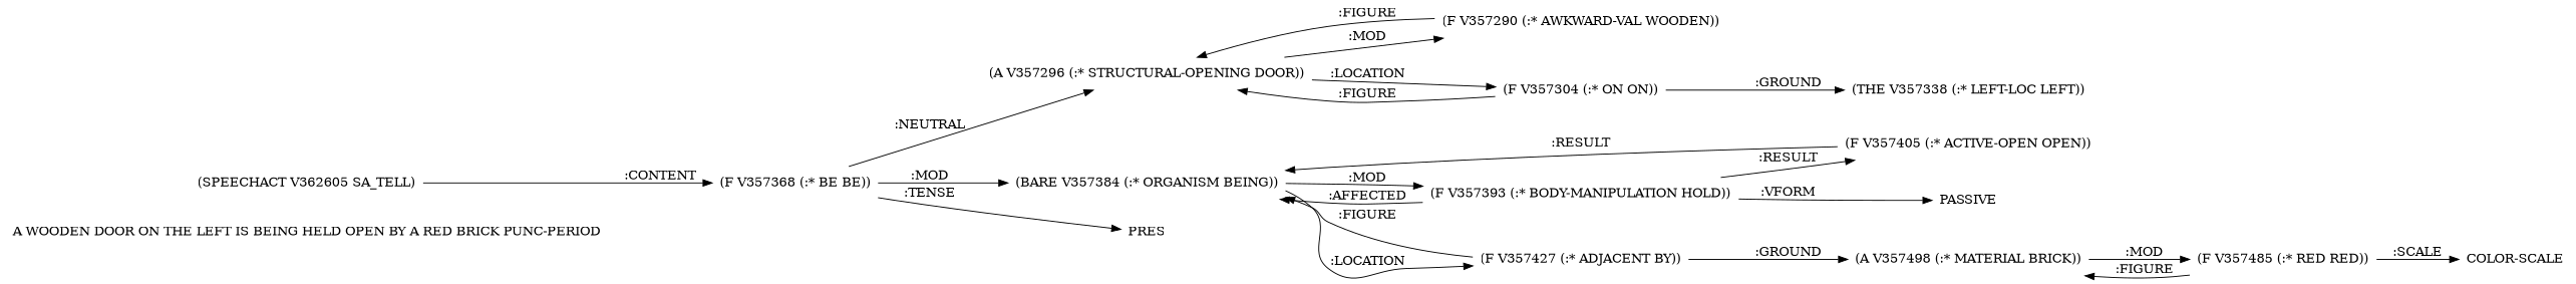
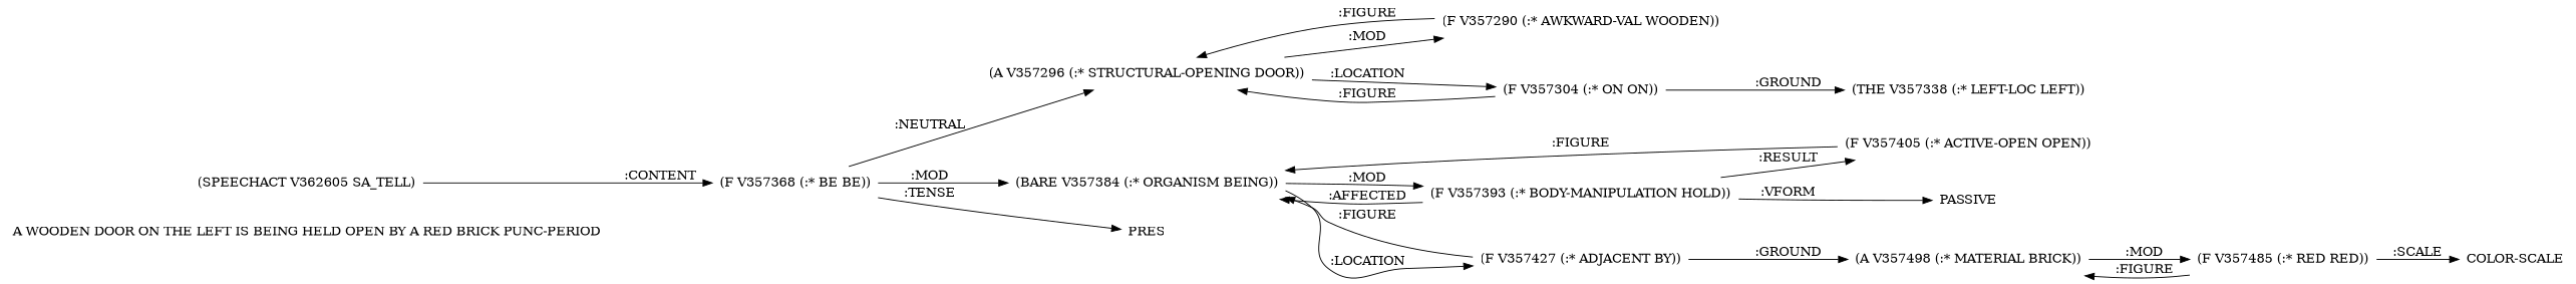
  digraph {
    rankdir=LR
    node [shape=none]
    "A WOODEN DOOR ON THE LEFT IS BEING HELD OPEN BY A RED BRICK PUNC-PERIOD"
    n2 [label="(SPEECHACT V362605 SA_TELL)"]
    n3 [label="(F V357368 (:* BE BE))"]
    n4 [label="(A V357296 (:* STRUCTURAL-OPENING DOOR))"]
    n5 [label="(BARE V357384 (:* ORGANISM BEING))"]
    n6 [label=PRES]
    n7 [label="(F V357304 (:* ON ON))"]
    n8 [label="(F V357290 (:* AWKWARD-VAL WOODEN))"]
    n9 [label="(F V357427 (:* ADJACENT BY))"]
    n10 [label="(F V357393 (:* BODY-MANIPULATION HOLD))"]
    n11 [label="(THE V357338 (:* LEFT-LOC LEFT))"]
    n12 [label="(A V357498 (:* MATERIAL BRICK))"]
    n13 [label="(F V357405 (:* ACTIVE-OPEN OPEN))"]
    n14 [label=PASSIVE]
    n15 [label="(F V357485 (:* RED RED))"]
    n16 [label="COLOR-SCALE"]
    n2 -> n3 [label=":CONTENT"]
    n3 -> n4 [label=":NEUTRAL"]
    n3 -> n5 [label=":MOD"]
    n3 -> n6 [label=":TENSE"]
    n4 -> n7 [label=":LOCATION"]
    n4 -> n8 [label=":MOD"]
    n5 -> n9 [label=":LOCATION"]
    n5 -> n10 [label=":MOD"]
    n7 -> n4 [label=":FIGURE"]
    n7 -> n11 [label=":GROUND"]
    n8 -> n4 [label=":FIGURE"]
    n9 -> n5 [label=":FIGURE"]
    n9 -> n12 [label=":GROUND"]
    n10 -> n5 [label=":AFFECTED"]
    n10 -> n13 [label=":RESULT"]
    n10 -> n14 [label=":VFORM"]
    n12 -> n15 [label=":MOD"]
-   n13 -> n5 [label=":RESULT"]
+   n13 -> n5 [label=":FIGURE"]
    n15 -> n12 [label=":FIGURE"]
    n15 -> n16 [label=":SCALE"]
  }
